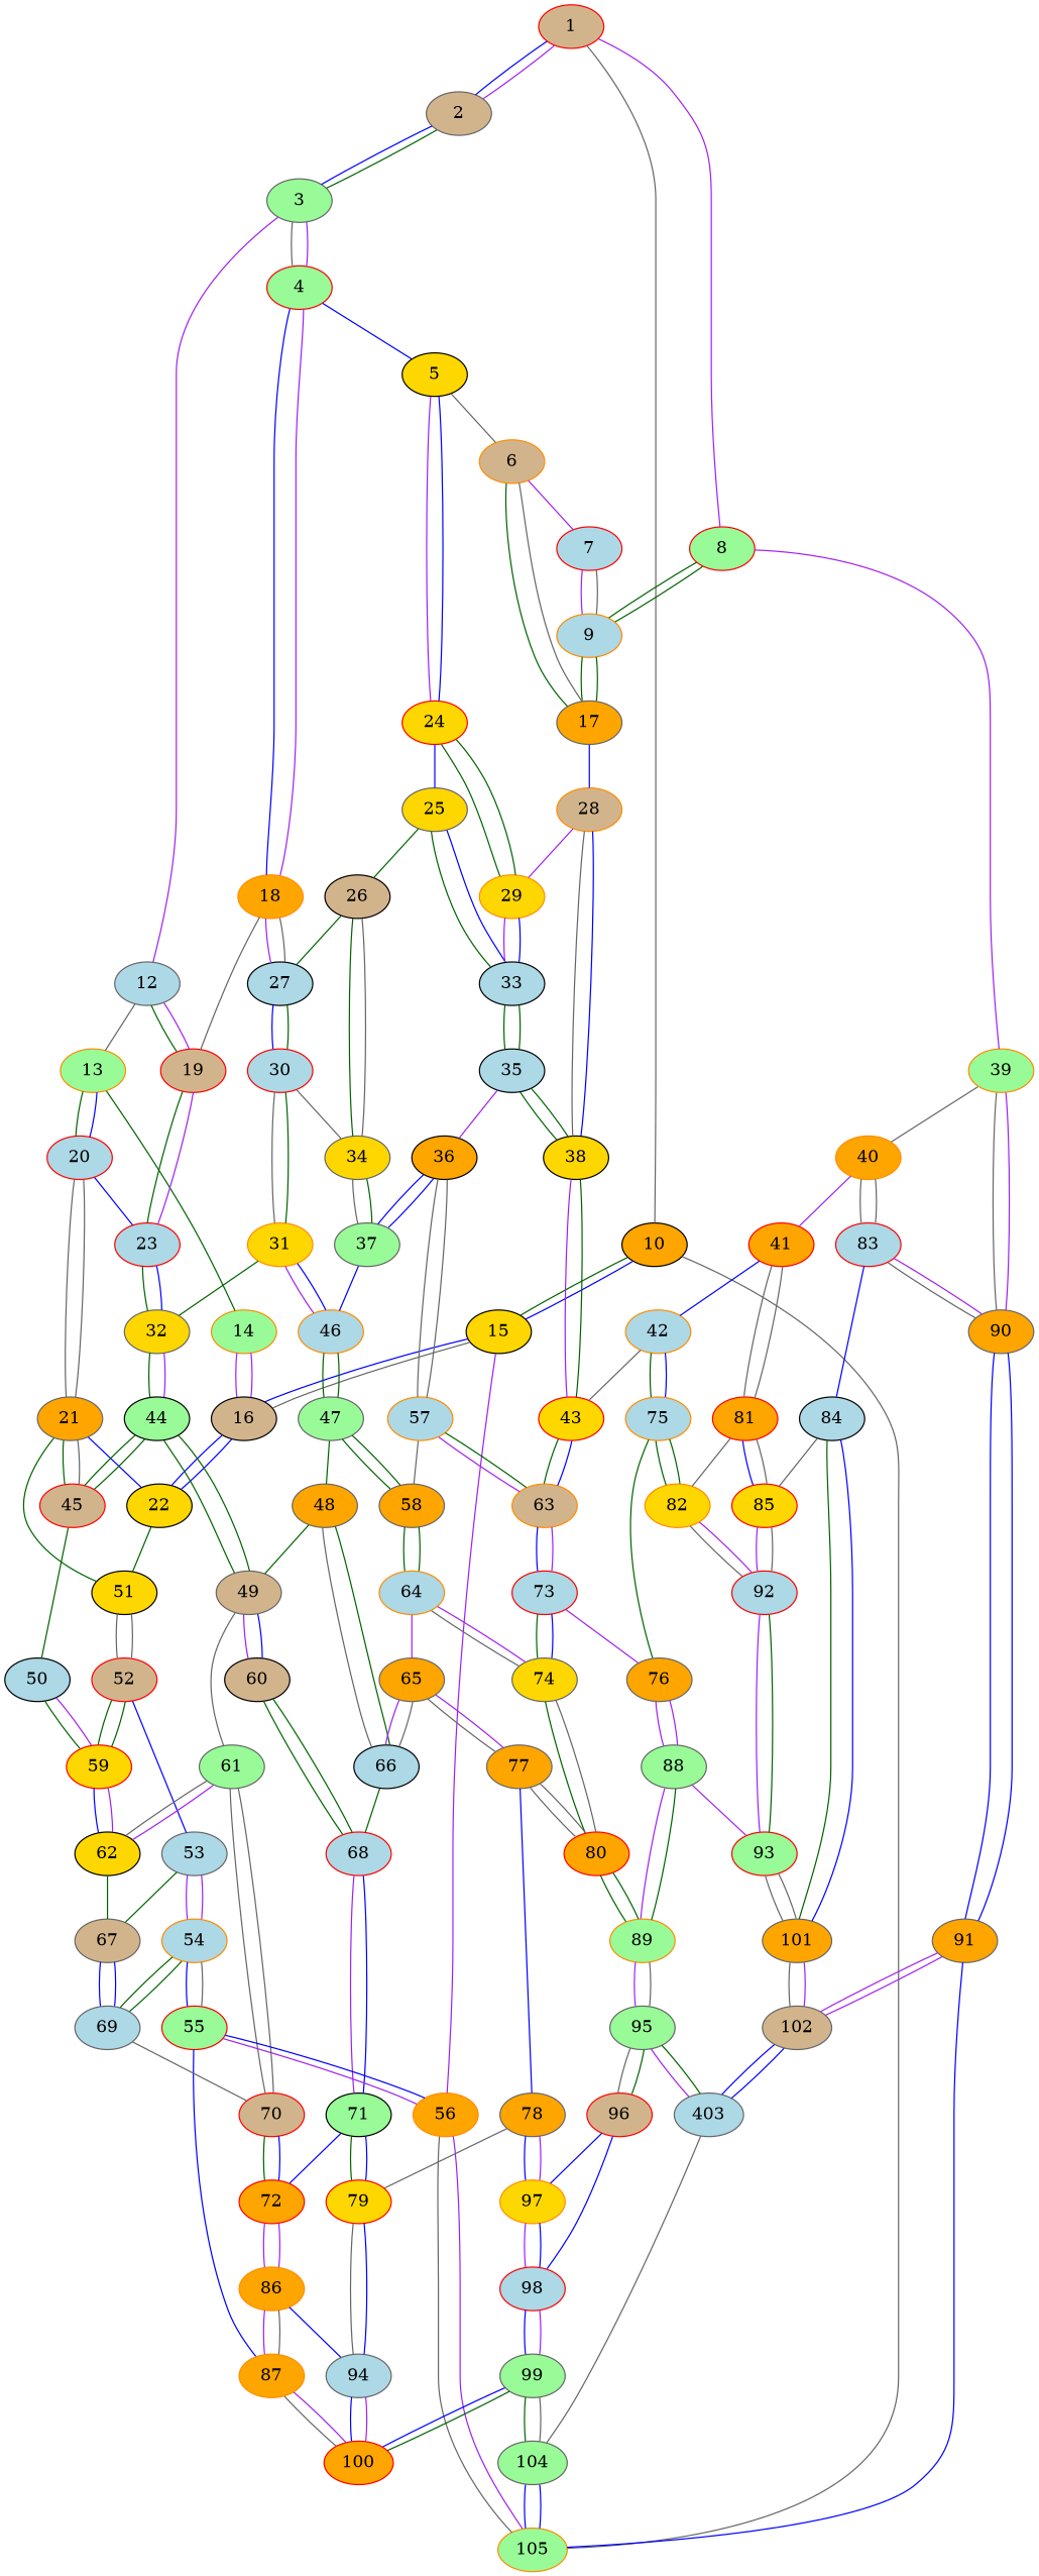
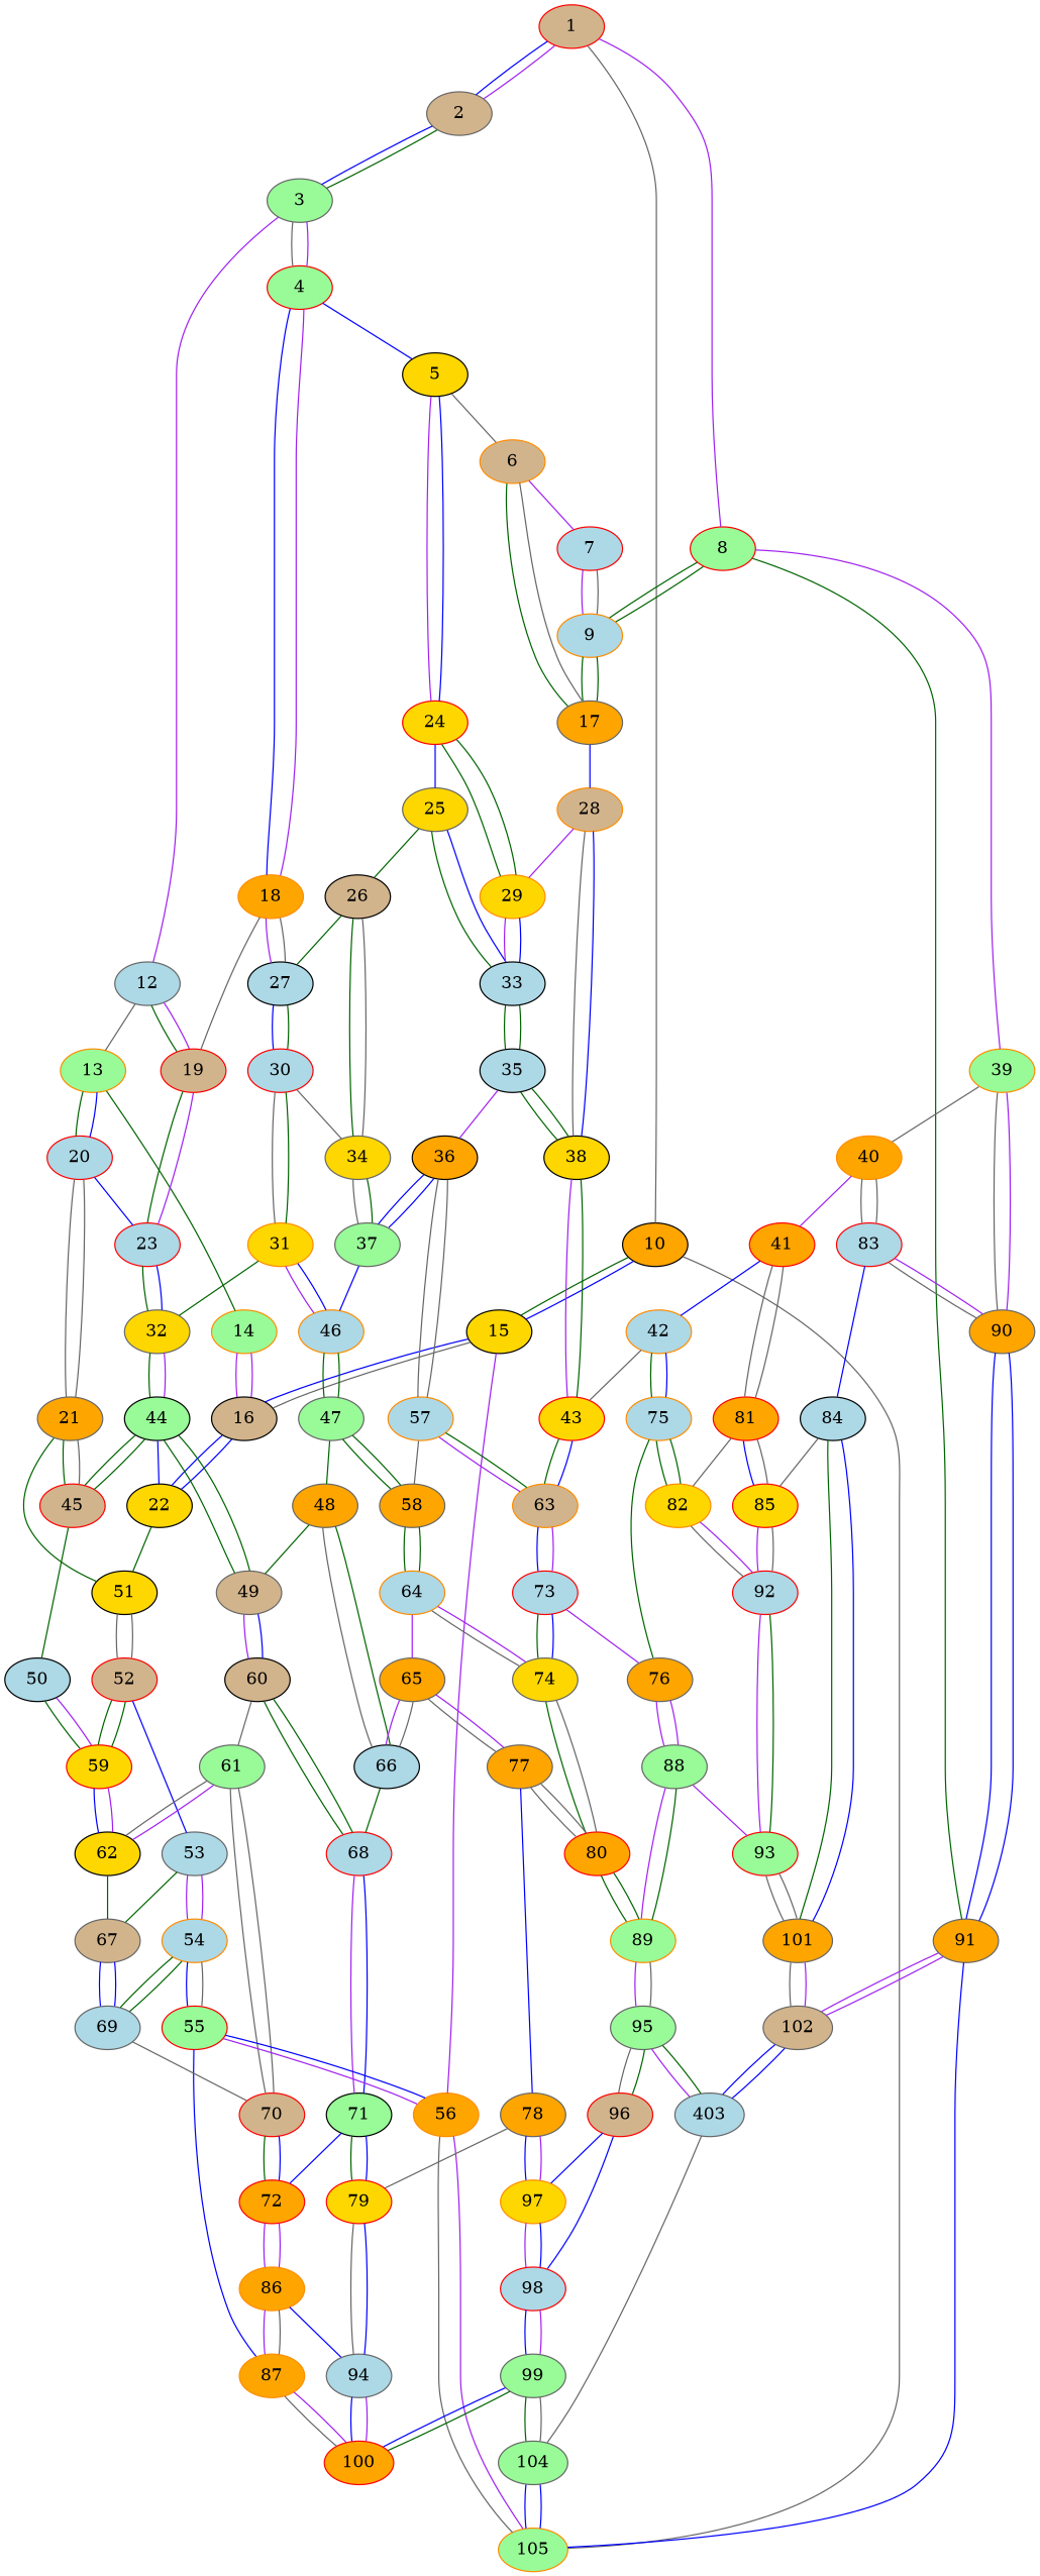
  graph {
    fontname="DejaVu Serif"
    node [color=gray40 fillcolor=lightblue fontname="DejaVu Serif" style=filled]
    edge [color=darkgreen fontname="DejaVu Serif"]
    1 [color=red fillcolor=tan]
    2 [fillcolor=tan]
    8 [color=red fillcolor=palegreen]
    10 [color=black fillcolor=orange]
    3 [fillcolor=palegreen]
    9 [color=darkorange]
    39 [color=darkorange fillcolor=palegreen]
    91 [fillcolor=orange]
    15 [color=black fillcolor=gold]
    105 [color=darkorange fillcolor=palegreen]
    4 [color=red fillcolor=palegreen]
    12
    5 [color=black fillcolor=gold]
    18 [color=darkorange fillcolor=orange]
    13 [color=darkorange fillcolor=palegreen]
    19 [color=red fillcolor=tan]
    6 [color=darkorange fillcolor=tan]
    24 [color=red fillcolor=gold]
    27 [color=black]
    7 [color=red]
    17 [fillcolor=orange]
    25 [fillcolor=gold]
    29 [color=darkorange fillcolor=gold]
    28 [color=darkorange fillcolor=tan]
    40 [color=darkorange fillcolor=orange]
    90 [fillcolor=orange]
    102 [fillcolor=tan]
    16 [color=black fillcolor=tan]
    56 [color=darkorange fillcolor=orange]
    14 [color=darkorange fillcolor=palegreen]
    20 [color=red]
    23 [color=red]
    21 [fillcolor=orange]
    22 [color=black fillcolor=gold]
    51 [color=black fillcolor=gold]
    38 [color=black fillcolor=gold]
    30 [color=red]
    32 [fillcolor=gold]
    45 [color=red fillcolor=tan]
    50 [color=black]
    52 [color=red fillcolor=tan]
    44 [color=black fillcolor=palegreen]
    26 [color=black fillcolor=tan]
    33 [color=black]
    34 [fillcolor=gold]
    35 [color=black]
    37 [fillcolor=palegreen]
    31 [color=darkorange fillcolor=gold]
    43 [color=red fillcolor=gold]
    46 [color=darkorange]
    47 [fillcolor=palegreen]
    49 [fillcolor=tan]
    36 [color=black fillcolor=orange]
    57 [color=darkorange]
    63 [color=darkorange fillcolor=tan]
    58 [fillcolor=orange]
    41 [color=red fillcolor=orange]
    83 [color=red]
    42 [color=darkorange]
    81 [color=red fillcolor=orange]
    84 [color=black]
    75 [color=darkorange]
    82 [color=darkorange fillcolor=gold]
    85 [color=red fillcolor=gold]
    76 [fillcolor=orange]
    73 [color=red]
    60 [color=black fillcolor=tan]
    59 [color=red fillcolor=gold]
    48 [fillcolor=orange]
    66 [color=black]
    64 [color=darkorange]
    68 [color=red]
    61 [fillcolor=palegreen]
    62 [color=black fillcolor=gold]
    53
    54 [color=darkorange]
    67 [fillcolor=tan]
    55 [color=red fillcolor=palegreen]
    69
    87 [color=darkorange fillcolor=orange]
    70 [color=red fillcolor=tan]
    100 [color=red fillcolor=orange]
    65 [fillcolor=orange]
    74 [fillcolor=gold]
    71 [color=black fillcolor=palegreen]
    72 [color=red fillcolor=orange]
    77 [fillcolor=orange]
    80 [color=red fillcolor=orange]
    78 [fillcolor=orange]
    79 [color=red fillcolor=gold]
    86 [color=darkorange fillcolor=orange]
    94
    88 [fillcolor=palegreen]
    89 [color=darkorange fillcolor=palegreen]
    92 [color=red]
    93 [color=red fillcolor=palegreen]
    97 [color=darkorange fillcolor=gold]
    98 [color=red]
    95 [fillcolor=palegreen]
    101 [fillcolor=orange]
    96 [color=red fillcolor=tan]
    n102 [label=403]
    104 [fillcolor=palegreen]
    99 [fillcolor=palegreen]
    1 -- 2 [color=blue]
    1 -- 2 [color=purple]
    1 -- 8 [color=purple]
    1 -- 10 [color=gray40]
    2 -- 3 [color=blue]
    2 -- 3
    8 -- 9
    8 -- 9
    8 -- 39 [color=purple]
+   8 -- 91
    10 -- 15
    10 -- 15 [color=blue]
    10 -- 105 [color=gray40]
    3 -- 4 [color=gray40]
    3 -- 4 [color=purple]
    3 -- 12 [color=purple]
    9 -- 17
    9 -- 17
    39 -- 40 [color=gray40]
    39 -- 90 [color=gray40]
    39 -- 90 [color=purple]
    91 -- 105 [color=blue]
    91 -- 102 [color=purple]
    91 -- 102 [color=purple]
    15 -- 16 [color=blue]
    15 -- 16 [color=gray40]
    15 -- 56 [color=purple]
    4 -- 5 [color=blue]
    4 -- 18 [color=blue]
    4 -- 18 [color=purple]
    12 -- 13 [color=gray40]
    12 -- 19
    12 -- 19 [color=purple]
    5 -- 6 [color=gray40]
    5 -- 24 [color=purple]
    5 -- 24 [color=blue]
    18 -- 19 [color=gray40]
    18 -- 27 [color=purple]
    18 -- 27 [color=gray40]
    13 -- 14
    13 -- 20
    13 -- 20 [color=blue]
    19 -- 23
    19 -- 23 [color=purple]
    6 -- 7 [color=purple]
    6 -- 17
    6 -- 17 [color=gray40]
    24 -- 25 [color=blue]
    24 -- 29
    24 -- 29
    27 -- 30 [color=blue]
    27 -- 30
    7 -- 9 [color=purple]
    7 -- 9 [color=gray40]
    17 -- 28 [color=blue]
    25 -- 26
    25 -- 33
    25 -- 33 [color=blue]
    29 -- 33 [color=purple]
    29 -- 33 [color=blue]
    28 -- 29 [color=purple]
    28 -- 38 [color=gray40]
    28 -- 38 [color=blue]
    40 -- 41 [color=purple]
    40 -- 83 [color=gray40]
    40 -- 83 [color=gray40]
    90 -- 91 [color=blue]
    90 -- 91 [color=blue]
    102 -- n102 [color=blue]
    102 -- n102 [color=blue]
    16 -- 22 [color=blue]
    16 -- 22 [color=blue]
    56 -- 105 [color=gray40]
    56 -- 105 [color=purple]
    14 -- 16 [color=purple]
    14 -- 16 [color=purple]
    20 -- 23 [color=blue]
    20 -- 21 [color=gray40]
    20 -- 21 [color=gray40]
    23 -- 32
    23 -- 32 [color=blue]
-   21 -- 22 [color=blue]
+   44 -- 22 [color=blue]
    21 -- 51
    21 -- 45
    21 -- 45 [color=gray40]
    22 -- 51
    51 -- 52 [color=gray40]
    51 -- 52 [color=gray40]
    38 -- 43 [color=purple]
    38 -- 43
    30 -- 34 [color=gray40]
    30 -- 31 [color=gray40]
    30 -- 31
    32 -- 44
    32 -- 44 [color=purple]
    45 -- 50
    50 -- 59
    50 -- 59 [color=purple]
    52 -- 59
    52 -- 59
    52 -- 53 [color=blue]
    44 -- 45
    44 -- 45
    44 -- 49
    44 -- 49
    26 -- 27
    26 -- 34
    26 -- 34 [color=gray40]
    33 -- 35
    33 -- 35
    34 -- 37 [color=gray40]
    34 -- 37
    35 -- 38
    35 -- 38
    35 -- 36 [color=purple]
    37 -- 46 [color=blue]
    31 -- 32
    31 -- 46 [color=purple]
    31 -- 46 [color=blue]
    43 -- 63
    43 -- 63 [color=blue]
    46 -- 47
    46 -- 47
    47 -- 58
    47 -- 58
    47 -- 48
    49 -- 60 [color=purple]
    49 -- 60 [color=blue]
    36 -- 37 [color=blue]
    36 -- 37 [color=blue]
    36 -- 57 [color=gray40]
    36 -- 57 [color=gray40]
    57 -- 63 [color=purple]
    57 -- 63
    57 -- 58 [color=gray40]
    63 -- 73 [color=blue]
    63 -- 73 [color=purple]
    58 -- 64
    58 -- 64
    41 -- 42 [color=blue]
    41 -- 81 [color=gray40]
    41 -- 81 [color=gray40]
    83 -- 90 [color=gray40]
    83 -- 90 [color=purple]
    83 -- 84 [color=blue]
    42 -- 43 [color=gray40]
    42 -- 75
    42 -- 75 [color=blue]
    81 -- 82 [color=gray40]
    81 -- 85 [color=blue]
    81 -- 85 [color=gray40]
    84 -- 85 [color=gray40]
    84 -- 101
    84 -- 101 [color=blue]
    75 -- 82
    75 -- 82
    75 -- 76
    82 -- 92 [color=gray40]
    82 -- 92 [color=purple]
    85 -- 92 [color=purple]
    85 -- 92 [color=gray40]
    76 -- 88 [color=purple]
    76 -- 88 [color=purple]
    73 -- 76 [color=purple]
    73 -- 74
    73 -- 74 [color=blue]
    60 -- 68
    60 -- 68
-   49 -- 61 [color=gray40]
+   60 -- 61 [color=gray40]
    59 -- 62 [color=blue]
    59 -- 62 [color=purple]
    48 -- 49
    48 -- 66 [color=gray40]
    48 -- 66
    66 -- 68
    64 -- 65 [color=purple]
    64 -- 74 [color=gray40]
    64 -- 74 [color=purple]
    68 -- 71 [color=purple]
    68 -- 71 [color=blue]
    61 -- 62 [color=gray40]
    61 -- 62 [color=purple]
    61 -- 70 [color=gray40]
    61 -- 70 [color=gray40]
    62 -- 67
    53 -- 54 [color=purple]
    53 -- 54 [color=purple]
    53 -- 67
    54 -- 55 [color=blue]
    54 -- 55 [color=gray40]
    54 -- 69
    54 -- 69
    67 -- 69 [color=blue]
    67 -- 69 [color=blue]
    55 -- 56 [color=purple]
    55 -- 56 [color=blue]
    55 -- 87 [color=blue]
    69 -- 70 [color=gray40]
    87 -- 100 [color=gray40]
    87 -- 100 [color=purple]
    70 -- 72
    70 -- 72 [color=blue]
    65 -- 66 [color=purple]
    65 -- 66 [color=gray40]
    65 -- 77 [color=gray40]
    65 -- 77 [color=purple]
    74 -- 80
    74 -- 80 [color=gray40]
    71 -- 72 [color=blue]
    71 -- 79
    71 -- 79 [color=blue]
    72 -- 86 [color=purple]
    72 -- 86 [color=purple]
    77 -- 80 [color=gray40]
    77 -- 80 [color=gray40]
    77 -- 78 [color=blue]
    80 -- 89
    80 -- 89
    78 -- 79 [color=gray40]
    78 -- 97 [color=blue]
    78 -- 97 [color=purple]
    79 -- 94 [color=gray40]
    79 -- 94 [color=blue]
    86 -- 87 [color=purple]
    86 -- 87 [color=gray40]
    86 -- 94 [color=blue]
    94 -- 100 [color=blue]
    94 -- 100 [color=purple]
    88 -- 89 [color=purple]
    88 -- 89
    88 -- 93 [color=purple]
    89 -- 95 [color=purple]
    89 -- 95 [color=gray40]
    92 -- 93 [color=purple]
    92 -- 93
    93 -- 101 [color=gray40]
    93 -- 101 [color=gray40]
    97 -- 98 [color=purple]
    97 -- 98 [color=blue]
    98 -- 99 [color=blue]
    98 -- 99 [color=purple]
    95 -- 96 [color=gray40]
    95 -- 96
    95 -- n102 [color=purple]
    95 -- n102
    101 -- 102 [color=gray40]
    101 -- 102 [color=purple]
    96 -- 97 [color=blue]
    96 -- 98 [color=blue]
    n102 -- 104 [color=gray40]
    104 -- 105 [color=blue]
    104 -- 105 [color=blue]
    99 -- 100 [color=blue]
    99 -- 100
    99 -- 104
    99 -- 104 [color=gray40]
  }
